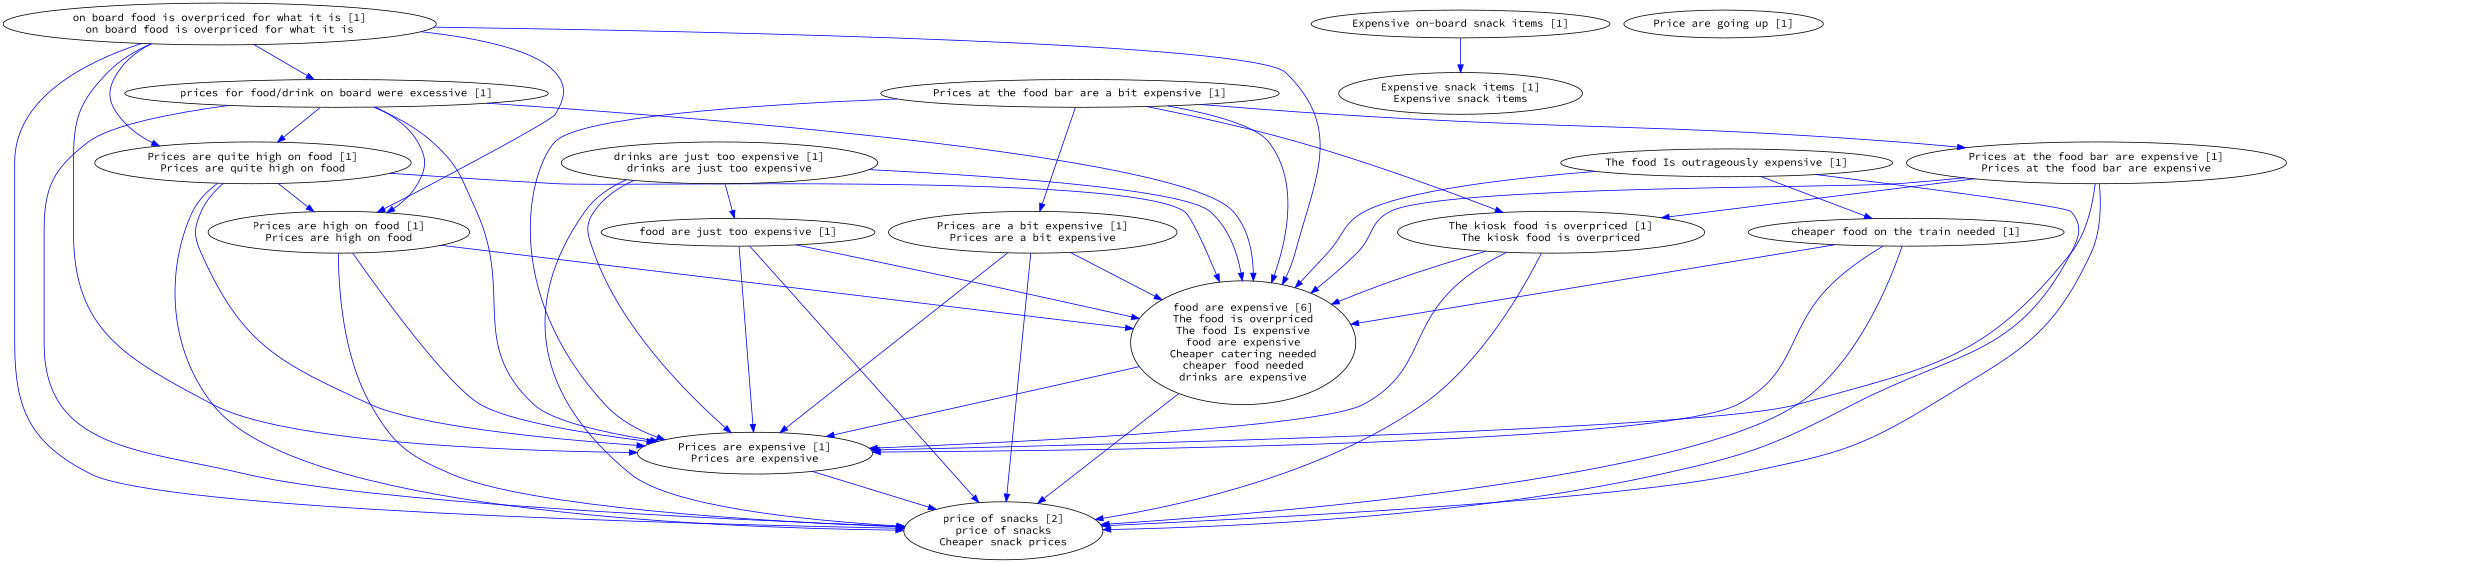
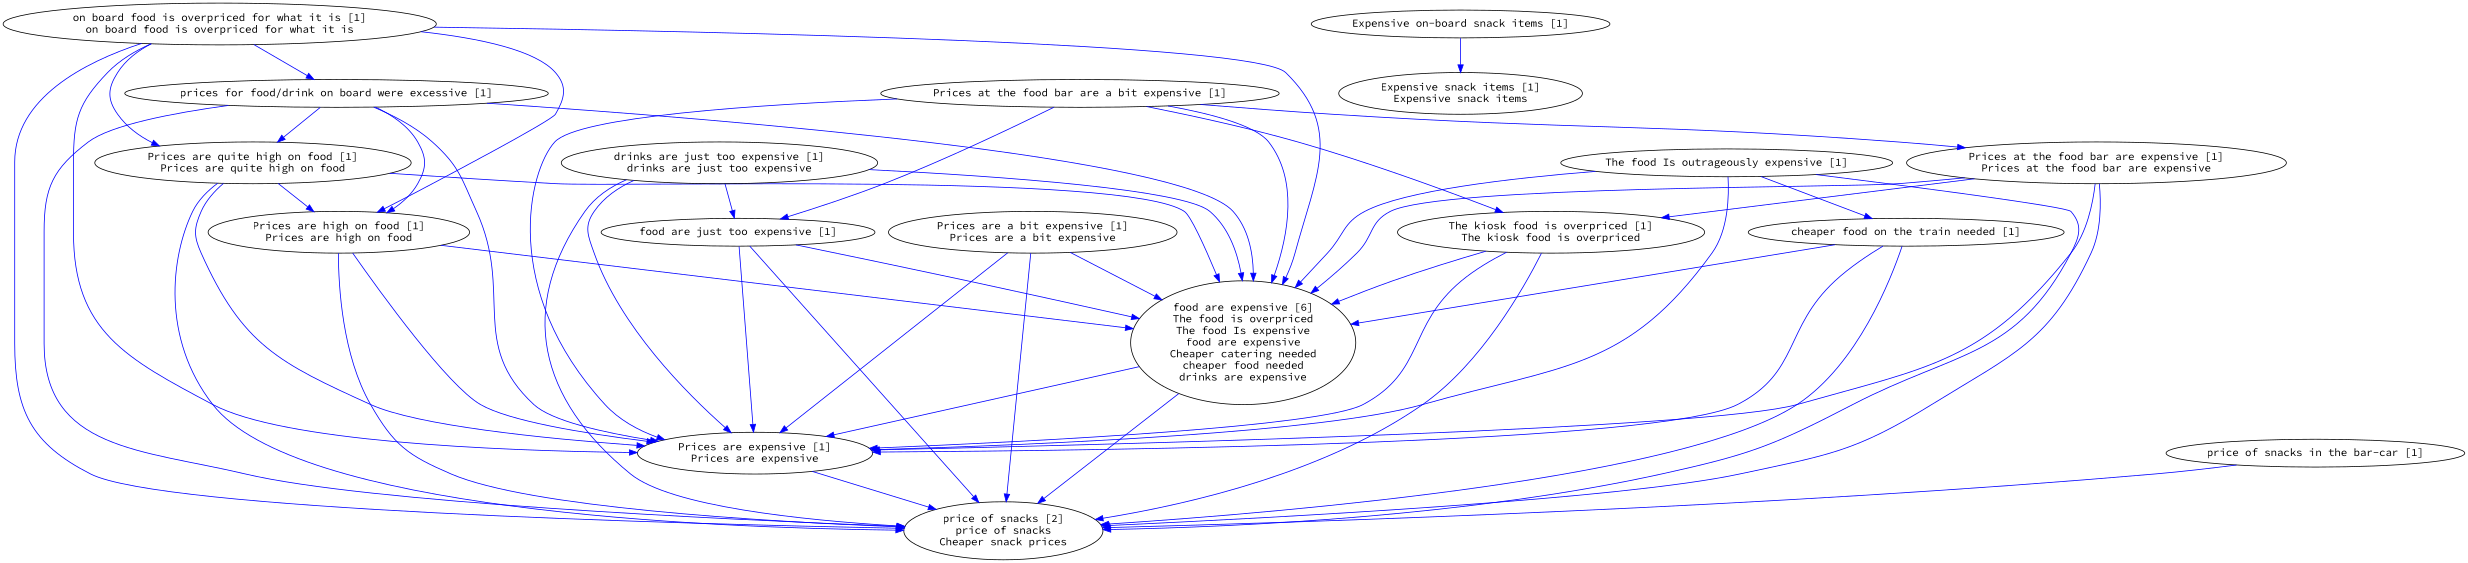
  digraph {
    fontname="Source Code Pro"
    node [fontname="Source Code Pro"]
    edge [color=blue fontname="Source Code Pro"]
    "food are expensive [6]\nThe food is overpriced\nThe food Is expensive\nfood are expensive\nCheaper catering needed\ncheaper food needed\ndrinks are expensive"
    "price of snacks [2]\nprice of snacks\nCheaper snack prices"
    "Prices are expensive [1]\nPrices are expensive"
    "Expensive on-board snack items [1]"
    "Expensive snack items [1]\nExpensive snack items"
-   "Price are going up [1]"
    "Prices are quite high on food [1]\nPrices are quite high on food"
    "Prices are high on food [1]\nPrices are high on food"
    "Prices at the food bar are a bit expensive [1]"
    "Prices at the food bar are expensive [1]\nPrices at the food bar are expensive"
    "Prices are a bit expensive [1]\nPrices are a bit expensive"
    "The kiosk food is overpriced [1]\nThe kiosk food is overpriced"
    "The food Is outrageously expensive [1]"
    "cheaper food on the train needed [1]"
    "drinks are just too expensive [1]\ndrinks are just too expensive"
    "food are just too expensive [1]"
    "on board food is overpriced for what it is [1]\non board food is overpriced for what it is"
    "prices for food/drink on board were excessive [1]"
+   "price of snacks in the bar-car [1]"
    "food are expensive [6]\nThe food is overpriced\nThe food Is expensive\nfood are expensive\nCheaper catering needed\ncheaper food needed\ndrinks are expensive" -> "price of snacks [2]\nprice of snacks\nCheaper snack prices"
    "food are expensive [6]\nThe food is overpriced\nThe food Is expensive\nfood are expensive\nCheaper catering needed\ncheaper food needed\ndrinks are expensive" -> "Prices are expensive [1]\nPrices are expensive"
    "Prices are expensive [1]\nPrices are expensive" -> "price of snacks [2]\nprice of snacks\nCheaper snack prices"
    "Expensive on-board snack items [1]" -> "Expensive snack items [1]\nExpensive snack items"
    "Prices are quite high on food [1]\nPrices are quite high on food" -> "food are expensive [6]\nThe food is overpriced\nThe food Is expensive\nfood are expensive\nCheaper catering needed\ncheaper food needed\ndrinks are expensive"
    "Prices are quite high on food [1]\nPrices are quite high on food" -> "price of snacks [2]\nprice of snacks\nCheaper snack prices"
    "Prices are quite high on food [1]\nPrices are quite high on food" -> "Prices are expensive [1]\nPrices are expensive"
    "Prices are quite high on food [1]\nPrices are quite high on food" -> "Prices are high on food [1]\nPrices are high on food"
    "Prices are high on food [1]\nPrices are high on food" -> "food are expensive [6]\nThe food is overpriced\nThe food Is expensive\nfood are expensive\nCheaper catering needed\ncheaper food needed\ndrinks are expensive"
    "Prices are high on food [1]\nPrices are high on food" -> "price of snacks [2]\nprice of snacks\nCheaper snack prices"
    "Prices are high on food [1]\nPrices are high on food" -> "Prices are expensive [1]\nPrices are expensive"
    "Prices at the food bar are a bit expensive [1]" -> "food are expensive [6]\nThe food is overpriced\nThe food Is expensive\nfood are expensive\nCheaper catering needed\ncheaper food needed\ndrinks are expensive"
    "Prices at the food bar are a bit expensive [1]" -> "Prices are expensive [1]\nPrices are expensive"
    "Prices at the food bar are a bit expensive [1]" -> "Prices at the food bar are expensive [1]\nPrices at the food bar are expensive"
-   "Prices at the food bar are a bit expensive [1]" -> "Prices are a bit expensive [1]\nPrices are a bit expensive"
+   "Prices at the food bar are a bit expensive [1]" -> "food are just too expensive [1]"
    "Prices at the food bar are a bit expensive [1]" -> "The kiosk food is overpriced [1]\nThe kiosk food is overpriced"
    "Prices at the food bar are expensive [1]\nPrices at the food bar are expensive" -> "food are expensive [6]\nThe food is overpriced\nThe food Is expensive\nfood are expensive\nCheaper catering needed\ncheaper food needed\ndrinks are expensive"
    "Prices at the food bar are expensive [1]\nPrices at the food bar are expensive" -> "price of snacks [2]\nprice of snacks\nCheaper snack prices"
    "Prices at the food bar are expensive [1]\nPrices at the food bar are expensive" -> "Prices are expensive [1]\nPrices are expensive"
    "Prices at the food bar are expensive [1]\nPrices at the food bar are expensive" -> "The kiosk food is overpriced [1]\nThe kiosk food is overpriced"
    "Prices are a bit expensive [1]\nPrices are a bit expensive" -> "food are expensive [6]\nThe food is overpriced\nThe food Is expensive\nfood are expensive\nCheaper catering needed\ncheaper food needed\ndrinks are expensive"
    "Prices are a bit expensive [1]\nPrices are a bit expensive" -> "price of snacks [2]\nprice of snacks\nCheaper snack prices"
    "Prices are a bit expensive [1]\nPrices are a bit expensive" -> "Prices are expensive [1]\nPrices are expensive"
    "The kiosk food is overpriced [1]\nThe kiosk food is overpriced" -> "food are expensive [6]\nThe food is overpriced\nThe food Is expensive\nfood are expensive\nCheaper catering needed\ncheaper food needed\ndrinks are expensive"
    "The kiosk food is overpriced [1]\nThe kiosk food is overpriced" -> "price of snacks [2]\nprice of snacks\nCheaper snack prices"
    "The kiosk food is overpriced [1]\nThe kiosk food is overpriced" -> "Prices are expensive [1]\nPrices are expensive"
    "The food Is outrageously expensive [1]" -> "food are expensive [6]\nThe food is overpriced\nThe food Is expensive\nfood are expensive\nCheaper catering needed\ncheaper food needed\ndrinks are expensive"
    "The food Is outrageously expensive [1]" -> "price of snacks [2]\nprice of snacks\nCheaper snack prices"
+   "The food Is outrageously expensive [1]" -> "Prices are expensive [1]\nPrices are expensive"
    "The food Is outrageously expensive [1]" -> "cheaper food on the train needed [1]"
    "cheaper food on the train needed [1]" -> "food are expensive [6]\nThe food is overpriced\nThe food Is expensive\nfood are expensive\nCheaper catering needed\ncheaper food needed\ndrinks are expensive"
    "cheaper food on the train needed [1]" -> "price of snacks [2]\nprice of snacks\nCheaper snack prices"
    "cheaper food on the train needed [1]" -> "Prices are expensive [1]\nPrices are expensive"
    "drinks are just too expensive [1]\ndrinks are just too expensive" -> "food are expensive [6]\nThe food is overpriced\nThe food Is expensive\nfood are expensive\nCheaper catering needed\ncheaper food needed\ndrinks are expensive"
    "drinks are just too expensive [1]\ndrinks are just too expensive" -> "price of snacks [2]\nprice of snacks\nCheaper snack prices"
    "drinks are just too expensive [1]\ndrinks are just too expensive" -> "Prices are expensive [1]\nPrices are expensive"
    "drinks are just too expensive [1]\ndrinks are just too expensive" -> "food are just too expensive [1]"
    "food are just too expensive [1]" -> "food are expensive [6]\nThe food is overpriced\nThe food Is expensive\nfood are expensive\nCheaper catering needed\ncheaper food needed\ndrinks are expensive"
    "food are just too expensive [1]" -> "price of snacks [2]\nprice of snacks\nCheaper snack prices"
    "food are just too expensive [1]" -> "Prices are expensive [1]\nPrices are expensive"
    "on board food is overpriced for what it is [1]\non board food is overpriced for what it is" -> "food are expensive [6]\nThe food is overpriced\nThe food Is expensive\nfood are expensive\nCheaper catering needed\ncheaper food needed\ndrinks are expensive"
    "on board food is overpriced for what it is [1]\non board food is overpriced for what it is" -> "price of snacks [2]\nprice of snacks\nCheaper snack prices"
    "on board food is overpriced for what it is [1]\non board food is overpriced for what it is" -> "Prices are expensive [1]\nPrices are expensive"
    "on board food is overpriced for what it is [1]\non board food is overpriced for what it is" -> "Prices are quite high on food [1]\nPrices are quite high on food"
    "on board food is overpriced for what it is [1]\non board food is overpriced for what it is" -> "Prices are high on food [1]\nPrices are high on food"
    "on board food is overpriced for what it is [1]\non board food is overpriced for what it is" -> "prices for food/drink on board were excessive [1]"
    "prices for food/drink on board were excessive [1]" -> "food are expensive [6]\nThe food is overpriced\nThe food Is expensive\nfood are expensive\nCheaper catering needed\ncheaper food needed\ndrinks are expensive"
    "prices for food/drink on board were excessive [1]" -> "price of snacks [2]\nprice of snacks\nCheaper snack prices"
    "prices for food/drink on board were excessive [1]" -> "Prices are expensive [1]\nPrices are expensive"
    "prices for food/drink on board were excessive [1]" -> "Prices are quite high on food [1]\nPrices are quite high on food"
    "prices for food/drink on board were excessive [1]" -> "Prices are high on food [1]\nPrices are high on food"
+   "price of snacks in the bar-car [1]" -> "price of snacks [2]\nprice of snacks\nCheaper snack prices"
  }
